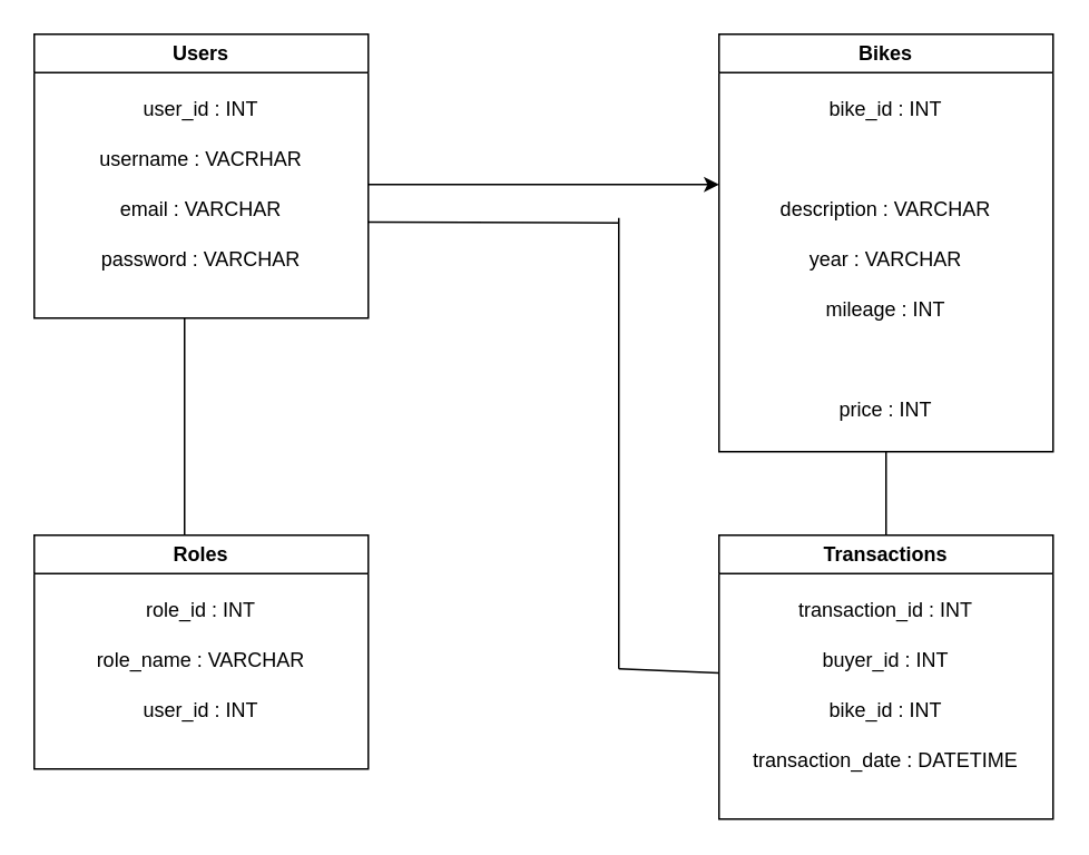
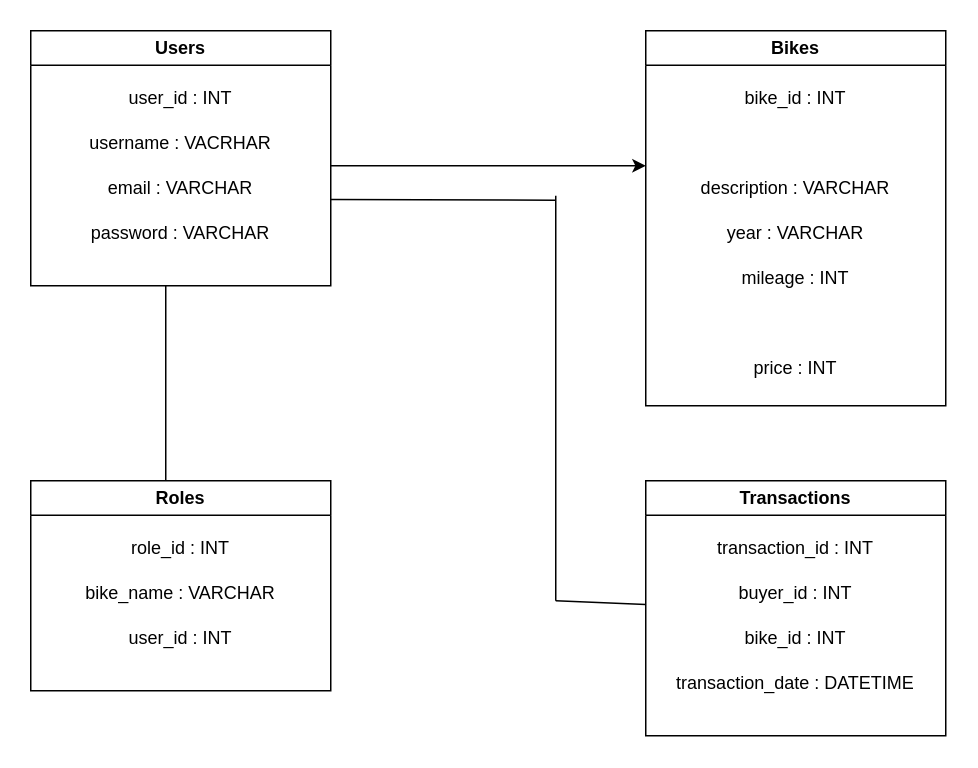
  <mxCell id="0" />
  <mxCell id="1" parent="0" />
  <mxCell id="2" value="Users" style="swimlane;whiteSpace=wrap;html=1;" parent="1" vertex="1"><mxGeometry x="20" y="20" width="200" height="170" as="geometry" /></mxCell>
  <mxCell id="3" value="user_id : INT" style="text;html=1;align=center;verticalAlign=middle;whiteSpace=wrap;rounded=0;" parent="2" vertex="1"><mxGeometry y="30" width="200" height="30" as="geometry" /></mxCell>
  <mxCell id="4" value="username : VACRHAR" style="text;html=1;align=center;verticalAlign=middle;whiteSpace=wrap;rounded=0;" parent="2" vertex="1"><mxGeometry y="60" width="200" height="30" as="geometry" /></mxCell>
  <mxCell id="5" value="email : VARCHAR" style="text;html=1;align=center;verticalAlign=middle;whiteSpace=wrap;rounded=0;" parent="2" vertex="1"><mxGeometry y="90" width="200" height="30" as="geometry" /></mxCell>
  <mxCell id="6" value="password : VARCHAR&lt;span style=&quot;color: rgba(0, 0, 0, 0); font-family: monospace; font-size: 0px; text-align: start; text-wrap-mode: nowrap;&quot;&gt;%3CmxGraphModel%3E%3Croot%3E%3CmxCell%20id%3D%220%22%2F%3E%3CmxCell%20id%3D%221%22%20parent%3D%220%22%2F%3E%3CmxCell%20id%3D%222%22%20value%3D%22user_id%20%3A%20INT%22%20style%3D%22text%3Bhtml%3D1%3Balign%3Dcenter%3BverticalAlign%3Dmiddle%3BwhiteSpace%3Dwrap%3Brounded%3D0%3B%22%20vertex%3D%221%22%20parent%3D%221%22%3E%3CmxGeometry%20x%3D%22450%22%20y%3D%22180%22%20width%3D%22200%22%20height%3D%2230%22%20as%3D%22geometry%22%2F%3E%3C%2FmxCell%3E%3C%2Froot%3E%3C%2FmxGraphModel%3E&lt;/span&gt;" style="text;html=1;align=center;verticalAlign=middle;whiteSpace=wrap;rounded=0;" parent="2" vertex="1"><mxGeometry y="120" width="200" height="30" as="geometry" /></mxCell>
  <mxCell id="7" value="Transactions" style="swimlane;whiteSpace=wrap;html=1;" parent="1" vertex="1"><mxGeometry x="430" y="320" width="200" height="170" as="geometry" /></mxCell>
  <mxCell id="8" value="transaction_id : INT" style="text;html=1;align=center;verticalAlign=middle;whiteSpace=wrap;rounded=0;" parent="7" vertex="1"><mxGeometry y="30" width="200" height="30" as="geometry" /></mxCell>
  <mxCell id="9" value="buyer_id : INT" style="text;html=1;align=center;verticalAlign=middle;whiteSpace=wrap;rounded=0;" parent="7" vertex="1"><mxGeometry y="60" width="200" height="30" as="geometry" /></mxCell>
  <mxCell id="10" value="bike_id : INT" style="text;html=1;align=center;verticalAlign=middle;whiteSpace=wrap;rounded=0;" parent="7" vertex="1"><mxGeometry y="90" width="200" height="30" as="geometry" /></mxCell>
  <mxCell id="11" value="transaction_date : DATETIME" style="text;html=1;align=center;verticalAlign=middle;whiteSpace=wrap;rounded=0;" parent="7" vertex="1"><mxGeometry y="120" width="200" height="30" as="geometry" /></mxCell>
  <mxCell id="12" value="Bikes" style="swimlane;whiteSpace=wrap;html=1;" parent="1" vertex="1"><mxGeometry x="430" y="20" width="200" height="250" as="geometry" /></mxCell>
  <mxCell id="13" value="bike_id : INT" style="text;html=1;align=center;verticalAlign=middle;whiteSpace=wrap;rounded=0;" parent="12" vertex="1"><mxGeometry y="30" width="200" height="30" as="geometry" /></mxCell>
  <mxCell id="14" value="description : VARCHAR" style="text;html=1;align=center;verticalAlign=middle;whiteSpace=wrap;rounded=0;" parent="12" vertex="1"><mxGeometry y="90" width="200" height="30" as="geometry" /></mxCell>
  <mxCell id="15" value="year : VARCHAR" style="text;html=1;align=center;verticalAlign=middle;whiteSpace=wrap;rounded=0;" parent="12" vertex="1"><mxGeometry y="120" width="200" height="30" as="geometry" /></mxCell>
  <mxCell id="16" value="mileage : INT" style="text;html=1;align=center;verticalAlign=middle;whiteSpace=wrap;rounded=0;" parent="12" vertex="1"><mxGeometry y="150" width="200" height="30" as="geometry" /></mxCell>
  <mxCell id="17" value="price : INT" style="text;html=1;align=center;verticalAlign=middle;whiteSpace=wrap;rounded=0;" vertex="1" parent="12"><mxGeometry y="210" width="200" height="30" as="geometry" /></mxCell>
  <mxCell id="18" value="Roles" style="swimlane;whiteSpace=wrap;html=1;" vertex="1" parent="1"><mxGeometry x="20" y="320" width="200" height="140" as="geometry" /></mxCell>
  <mxCell id="19" value="role_id : INT" style="text;html=1;align=center;verticalAlign=middle;whiteSpace=wrap;rounded=0;" vertex="1" parent="18"><mxGeometry y="30" width="200" height="30" as="geometry" /></mxCell>
- <mxCell id="20" value="role_name : VARCHAR" style="text;html=1;align=center;verticalAlign=middle;whiteSpace=wrap;rounded=0;" vertex="1" parent="18"><mxGeometry y="60" width="200" height="30" as="geometry" /></mxCell>
+ <mxCell id="20" value="bike_name : VARCHAR" style="text;html=1;align=center;verticalAlign=middle;whiteSpace=wrap;rounded=0;" vertex="1" parent="18"><mxGeometry y="60" width="200" height="30" as="geometry" /></mxCell>
  <mxCell id="21" value="user_id : INT" style="text;html=1;align=center;verticalAlign=middle;whiteSpace=wrap;rounded=0;" vertex="1" parent="18"><mxGeometry y="90" width="200" height="30" as="geometry" /></mxCell>
  <mxCell id="22" value="" style="endArrow=classic;html=1;rounded=0;exitX=1;exitY=1;exitDx=0;exitDy=0;entryX=0;entryY=0;entryDx=0;entryDy=0;" edge="1" parent="1" source="4" target="14"><mxGeometry width="50" height="50" relative="1" as="geometry"><mxPoint x="320" y="200" as="sourcePoint" /><mxPoint x="370" y="150" as="targetPoint" /></mxGeometry></mxCell>
- <mxCell id="23" value="" style="endArrow=none;html=1;rounded=0;exitX=0.5;exitY=1;exitDx=0;exitDy=0;entryX=0.5;entryY=0;entryDx=0;entryDy=0;" edge="1" parent="1" source="12" target="7"><mxGeometry width="50" height="50" relative="1" as="geometry"><mxPoint x="320" y="200" as="sourcePoint" /><mxPoint x="370" y="150" as="targetPoint" /></mxGeometry></mxCell>
  <mxCell id="24" value="" style="endArrow=none;html=1;rounded=0;exitX=1;exitY=0.75;exitDx=0;exitDy=0;" edge="1" parent="1" source="5"><mxGeometry width="50" height="50" relative="1" as="geometry"><mxPoint x="320" y="270" as="sourcePoint" /><mxPoint x="370" y="133" as="targetPoint" /></mxGeometry></mxCell>
  <mxCell id="25" value="" style="endArrow=none;html=1;rounded=0;" edge="1" parent="1"><mxGeometry width="50" height="50" relative="1" as="geometry"><mxPoint x="370" y="130" as="sourcePoint" /><mxPoint x="370" y="400" as="targetPoint" /></mxGeometry></mxCell>
  <mxCell id="26" value="" style="endArrow=none;html=1;rounded=0;entryX=0;entryY=0.75;entryDx=0;entryDy=0;" edge="1" parent="1" target="9"><mxGeometry width="50" height="50" relative="1" as="geometry"><mxPoint x="370" y="400" as="sourcePoint" /><mxPoint x="370" y="220" as="targetPoint" /></mxGeometry></mxCell>
  <mxCell id="27" value="" style="endArrow=none;html=1;rounded=0;entryX=0.45;entryY=0;entryDx=0;entryDy=0;entryPerimeter=0;" edge="1" parent="1" target="18"><mxGeometry width="50" height="50" relative="1" as="geometry"><mxPoint x="110" y="190" as="sourcePoint" /><mxPoint x="370" y="220" as="targetPoint" /></mxGeometry></mxCell>
